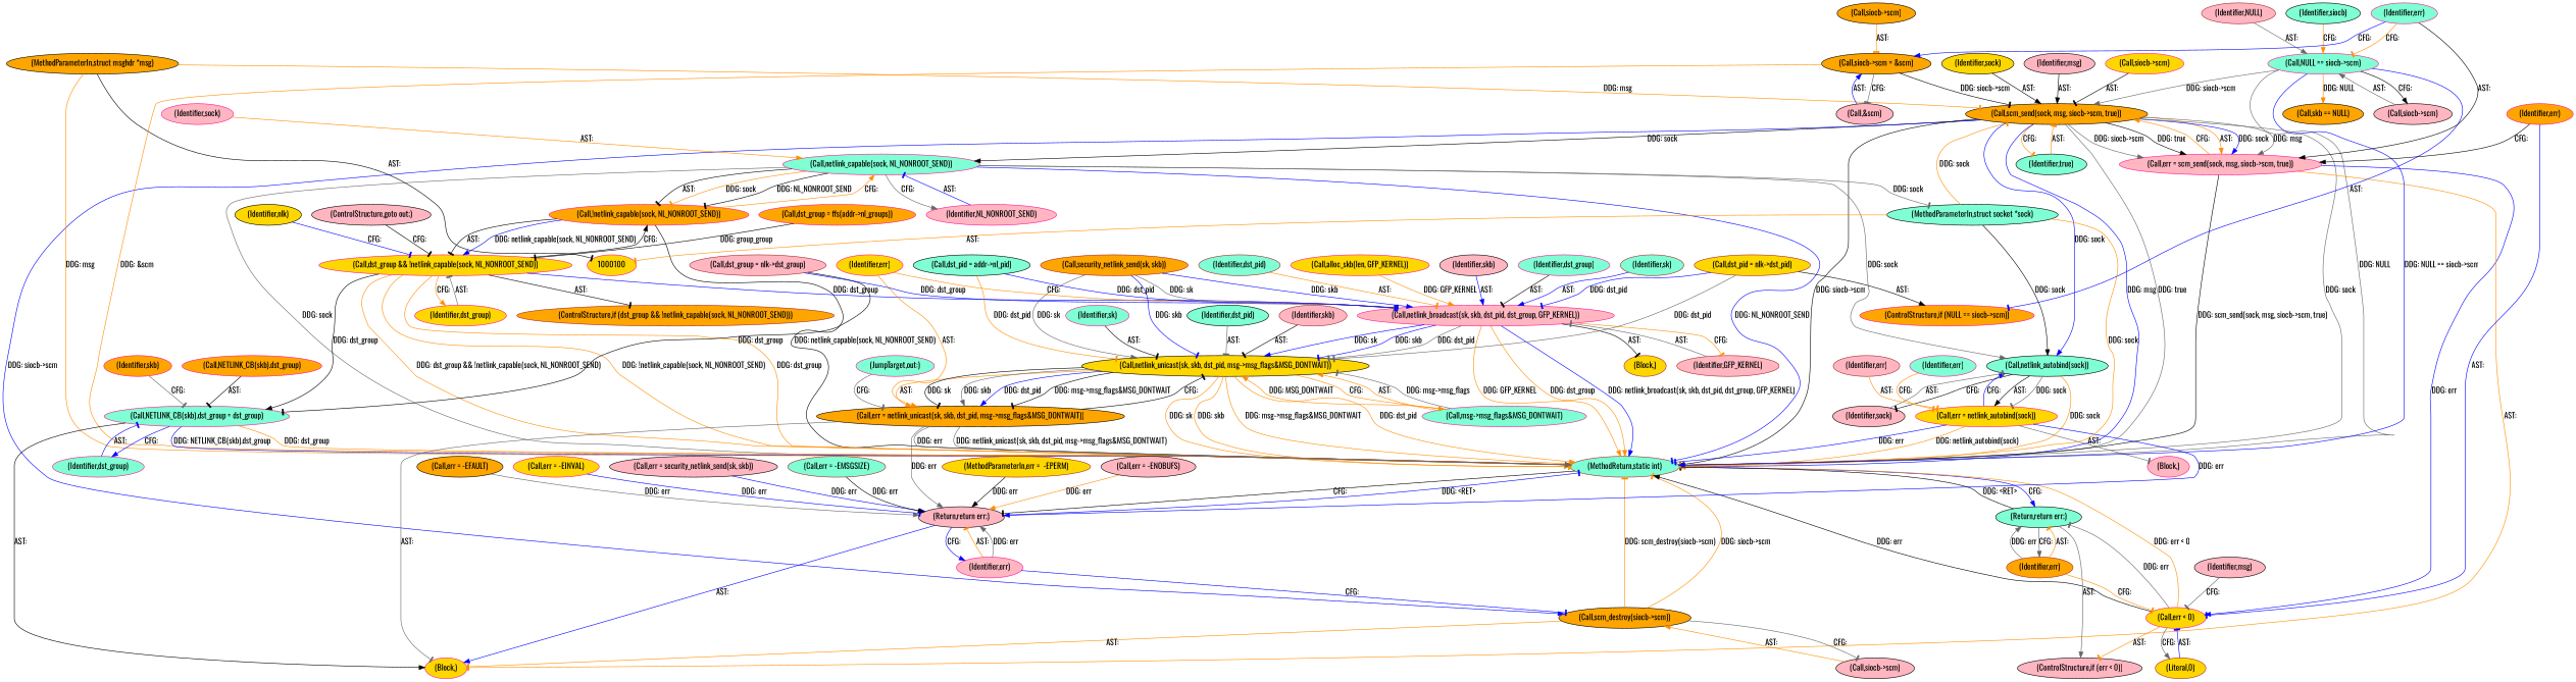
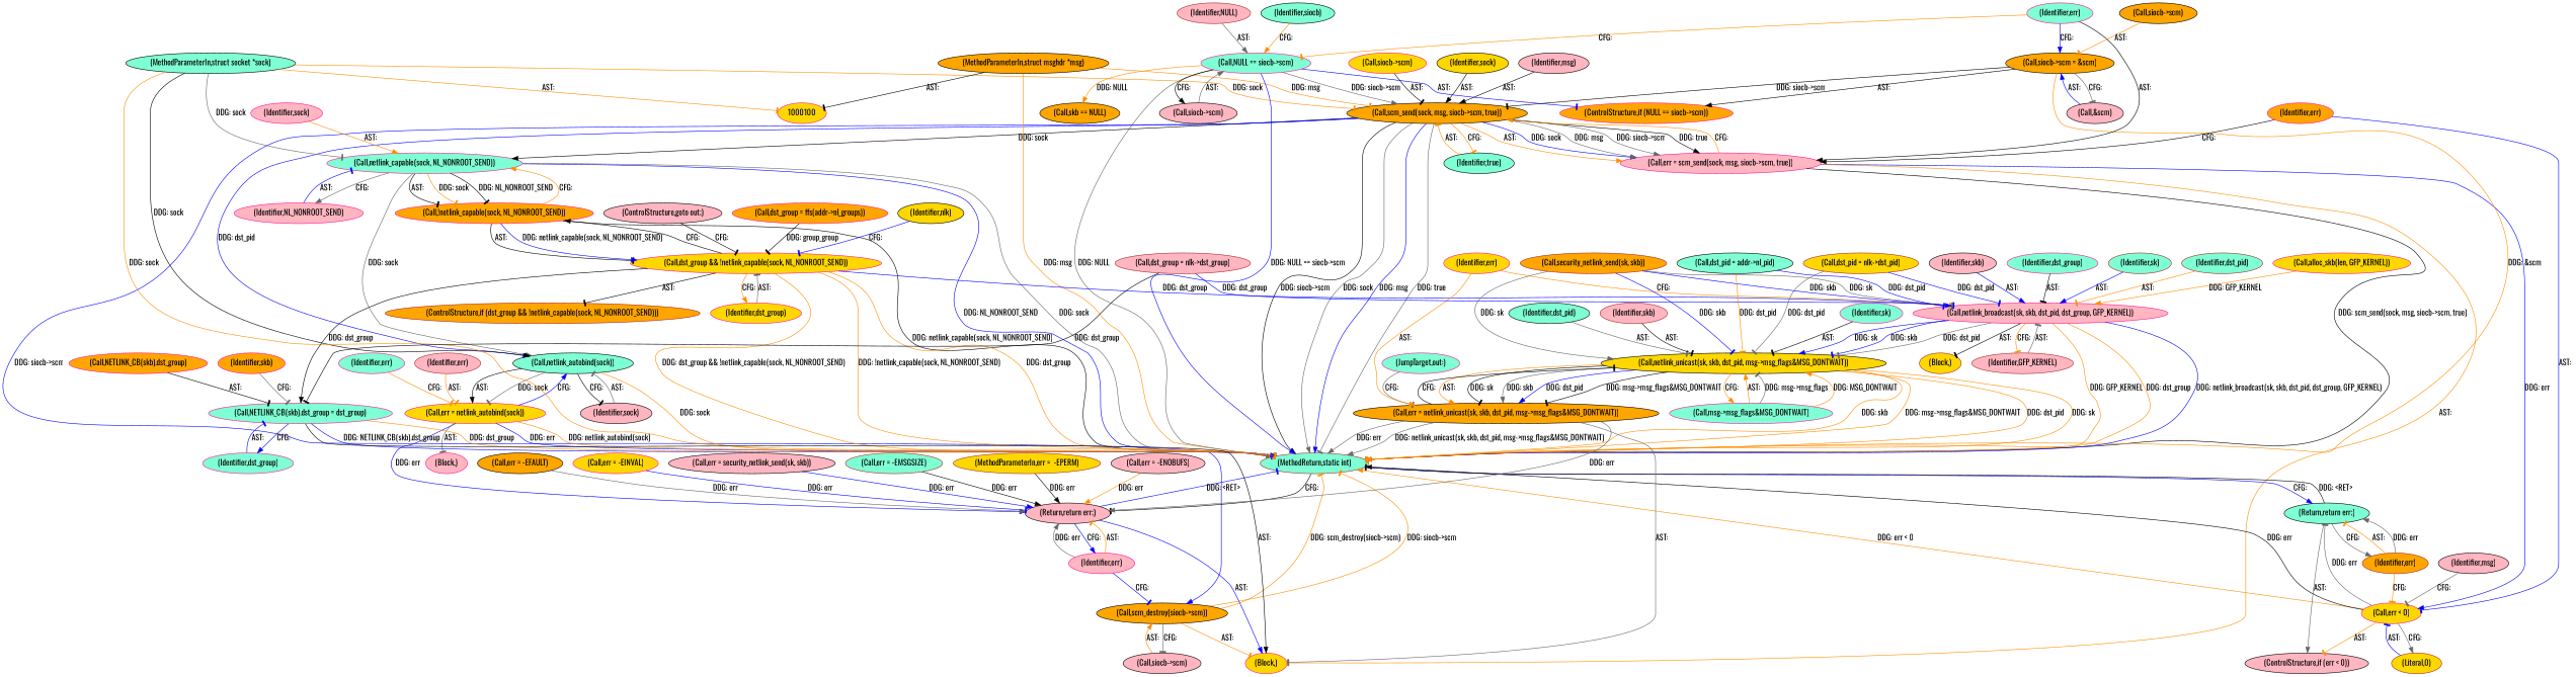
  digraph {
    fontname=Oswald
    node [color=deeppink fillcolor=lightpink fontname=Oswald style=filled]
    edge [arrowhead=tee color=darkorange fontname=Oswald]
    n1 [color=black fillcolor=orange label="(Call,scm_send(sock, msg, siocb->scm, true))"]
    n2 [label="(Call,err = scm_send(sock, msg, siocb->scm, true))"]
    n3 [fillcolor=aquamarine label="(Call,netlink_capable(sock, NL_NONROOT_SEND))"]
    n4 [color=black fillcolor=aquamarine label="(Call,netlink_autobind(sock))"]
    n5 [color=black fillcolor=orange label="(Call,scm_destroy(siocb->scm))"]
    n6 [color=black fillcolor=aquamarine label="(Identifier,true)"]
    n7 [color=brown fillcolor=aquamarine label="(MethodReturn,static int)"]
    n8 [fillcolor=gold label="(Call,err < 0)"]
    n9 [fillcolor=gold label="(Block,)"]
    n10 [fillcolor=orange label="(Call,!netlink_capable(sock, NL_NONROOT_SEND))"]
    n11 [label="(Identifier,NL_NONROOT_SEND)"]
    n12 [fillcolor=gold label="(Call,err = netlink_autobind(sock))"]
    n13 [color=black label="(Identifier,sock)"]
    n14 [color=black label="(Call,siocb->scm)"]
    n15 [color=black fillcolor=aquamarine label="(Return,return err;)"]
    n16 [color=black label="(Return,return err;)"]
    n17 [color=black fillcolor=aquamarine label="(MethodParameterIn,struct socket *sock)"]
    1000100 [fillcolor=gold]
    n19 [color=black fillcolor=orange label="(MethodParameterIn,struct msghdr *msg)"]
    n20 [color=black fillcolor=orange label="(Call,siocb->scm = &scm)"]
    n21 [color=black label="(Call,&scm)"]
    n22 [fillcolor=orange label="(ControlStructure,if (NULL == siocb->scm))"]
    n23 [fillcolor=aquamarine label="(Call,NULL == siocb->scm)"]
    n24 [color=black fillcolor=orange label="(Call,skb == NULL)"]
    n25 [color=black label="(Call,siocb->scm)"]
    n26 [color=brown fillcolor=gold label="(Literal,0)"]
    n27 [color=black label="(ControlStructure,if (err < 0))"]
    n28 [color=brown fillcolor=orange label="(Identifier,err)"]
    n29 [fillcolor=gold label="(Call,dst_group && !netlink_capable(sock, NL_NONROOT_SEND))"]
    n30 [fillcolor=aquamarine label="(Call,NETLINK_CB(skb).dst_group = dst_group)"]
    n31 [label="(Call,netlink_broadcast(sk, skb, dst_pid, dst_group, GFP_KERNEL))"]
    n32 [color=brown fillcolor=orange label="(ControlStructure,if (dst_group && !netlink_capable(sock, NL_NONROOT_SEND)))"]
    n33 [fillcolor=gold label="(Identifier,dst_group)"]
    n34 [fillcolor=aquamarine label="(Identifier,dst_group)"]
    n35 [color=black fillcolor=gold label="(Call,netlink_unicast(sk, skb, dst_pid, msg->msg_flags&MSG_DONTWAIT))"]
    n36 [color=brown fillcolor=gold label="(Block,)"]
    n37 [color=brown label="(Identifier,GFP_KERNEL)"]
    n38 [color=black fillcolor=orange label="(Call,err = netlink_unicast(sk, skb, dst_pid, msg->msg_flags&MSG_DONTWAIT))"]
    n39 [fillcolor=aquamarine label="(Call,msg->msg_flags&MSG_DONTWAIT)"]
    n40 [label="(Identifier,err)"]
    n41 [label="(Block,)"]
    n42 [color=brown label="(Identifier,err)"]
    n43 [fillcolor=orange label="(Call,dst_group = ffs(addr->nl_groups))"]
    n44 [fillcolor=aquamarine label="(Identifier,sk)"]
    n45 [fillcolor=aquamarine label="(JumpTarget,out:)"]
    n46 [color=black fillcolor=orange label="(Call,err = -EFAULT)"]
    n47 [color=black fillcolor=aquamarine label="(Identifier,siocb)"]
    n48 [color=brown fillcolor=aquamarine label="(Identifier,dst_pid)"]
    n49 [color=brown fillcolor=gold label="(Call,dst_pid = nlk->dst_pid)"]
    n50 [fillcolor=gold label="(Call,alloc_skb(len, GFP_KERNEL))"]
    n51 [fillcolor=aquamarine label="(Identifier,err)"]
    n52 [fillcolor=gold label="(Call,err = -EINVAL)"]
    n53 [fillcolor=gold label="(Call,siocb->scm)"]
    n54 [fillcolor=orange label="(Call,NETLINK_CB(skb).dst_group)"]
    n55 [color=black label="(Identifier,msg)"]
    n56 [color=black fillcolor=gold label="(Identifier,sock)"]
    n57 [color=brown label="(Identifier,NULL)"]
    n58 [label="(Identifier,sock)"]
    n59 [fillcolor=gold label="(Identifier,err)"]
    n60 [color=black label="(Call,err = security_netlink_send(sk, skb))"]
    n61 [color=brown fillcolor=aquamarine label="(Call,err = -EMSGSIZE)"]
    n62 [color=black fillcolor=aquamarine label="(Identifier,dst_pid)"]
    n63 [fillcolor=aquamarine label="(Identifier,err)"]
    n64 [color=black label="(Identifier,skb)"]
    n65 [color=brown label="(Call,dst_group = nlk->dst_group)"]
    n66 [color=black label="(Identifier,msg)"]
    n67 [color=brown label="(Identifier,skb)"]
    n68 [color=black fillcolor=orange label="(Call,siocb->scm)"]
    n69 [fillcolor=orange label="(Identifier,skb)"]
    n70 [color=brown fillcolor=gold label="(MethodParameterIn,err =  -EPERM)"]
    n71 [color=black fillcolor=gold label="(Identifier,nlk)"]
    n72 [fillcolor=aquamarine label="(Identifier,dst_group)"]
    n73 [color=brown fillcolor=orange label="(Call,security_netlink_send(sk, skb))"]
    n74 [color=black label="(Call,err = -ENOBUFS)"]
    n75 [color=brown fillcolor=aquamarine label="(Identifier,sk)"]
    n76 [color=black fillcolor=aquamarine label="(Call,dst_pid = addr->nl_pid)"]
    n77 [color=black label="(ControlStructure,goto out;)"]
    n78 [fillcolor=orange label="(Identifier,err)"]
    n1 -> n2 [arrowhead=normal label="AST: "]
    n1 -> n2 [arrowhead=normal color=blue label="DDG: sock"]
    n1 -> n2 [arrowhead=normal color=gray40 label="DDG: msg"]
    n1 -> n2 [arrowhead=normal color=gray40 label="DDG: siocb->scm"]
    n1 -> n2 [arrowhead=normal color=black label="DDG: true"]
    n1 -> n3 [arrowhead=normal color=black label="DDG: sock"]
-   n1 -> n4 [arrowhead=normal color=blue label="DDG: sock"]
+   n1 -> n4 [arrowhead=normal color=blue label="DDG: dst_pid"]
    n1 -> n5 [arrowhead=normal color=blue label="DDG: siocb->scm"]
    n1 -> n6 [label="CFG: "]
    n1 -> n7 [arrowhead=normal color=black label="DDG: siocb->scm"]
    n1 -> n7 [arrowhead=normal color=gray40 label="DDG: sock"]
    n1 -> n7 [arrowhead=normal color=blue label="DDG: msg"]
    n1 -> n7 [color=gray40 label="DDG: true"]
    n2 -> n1 [arrowhead=normal label="CFG: "]
    n2 -> n7 [color=black label="DDG: scm_send(sock, msg, siocb->scm, true)"]
    n2 -> n8 [arrowhead=normal color=blue label="DDG: err"]
    n2 -> n9 [label="AST: "]
    n3 -> n4 [arrowhead=normal color=gray40 label="DDG: sock"]
    n3 -> n7 [color=blue label="DDG: NL_NONROOT_SEND"]
    n3 -> n7 [arrowhead=normal color=gray40 label="DDG: sock"]
    n3 -> n10 [color=black label="AST: "]
    n3 -> n10 [label="DDG: sock"]
    n3 -> n10 [color=black label="DDG: NL_NONROOT_SEND"]
    n3 -> n11 [arrowhead=normal color=gray40 label="CFG: "]
    n4 -> n7 [arrowhead=normal label="DDG: sock"]
    n4 -> n12 [arrowhead=normal color=black label="AST: "]
    n4 -> n12 [color=gray40 label="DDG: sock"]
    n4 -> n13 [color=black label="CFG: "]
    n5 -> n7 [label="DDG: scm_destroy(siocb->scm)"]
    n5 -> n7 [label="DDG: siocb->scm"]
    n5 -> n9 [label="AST: "]
    n5 -> n14 [color=gray40 label="CFG: "]
    n6 -> n1 [label="AST: "]
    n7 -> n15 [arrowhead=normal color=blue label="CFG: "]
    n7 -> n16 [color=black label="CFG: "]
    n8 -> n7 [arrowhead=normal label="DDG: err < 0"]
    n8 -> n7 [arrowhead=normal color=black label="DDG: err"]
    n8 -> n15 [color=gray40 label="DDG: err"]
    n8 -> n26 [arrowhead=normal color=gray40 label="CFG: "]
    n8 -> n27 [label="AST: "]
    n10 -> n3 [arrowhead=normal label="CFG: "]
    n10 -> n7 [color=black label="DDG: netlink_capable(sock, NL_NONROOT_SEND)"]
    n10 -> n29 [color=black label="AST: "]
    n10 -> n29 [arrowhead=normal color=blue label="DDG: netlink_capable(sock, NL_NONROOT_SEND)"]
    n11 -> n3 [color=blue label="AST: "]
    n12 -> n4 [arrowhead=normal color=blue label="CFG: "]
    n12 -> n7 [color=blue label="DDG: err"]
    n12 -> n7 [label="DDG: netlink_autobind(sock)"]
    n12 -> n16 [arrowhead=normal color=blue label="DDG: err"]
    n12 -> n41 [color=gray40 label="AST: "]
    n13 -> n4 [color=gray40 label="AST: "]
    n14 -> n5 [arrowhead=normal label="AST: "]
    n15 -> n7 [color=black label="DDG: <RET>"]
    n15 -> n27 [arrowhead=normal color=gray40 label="AST: "]
    n15 -> n28 [arrowhead=normal color=gray40 label="CFG: "]
    n16 -> n7 [color=blue label="DDG: <RET>"]
    n16 -> n9 [arrowhead=normal color=blue label="AST: "]
    n16 -> n40 [arrowhead=normal color=blue label="CFG: "]
    n17 -> n1 [label="DDG: sock"]
-   n3 -> n17 [color=gray40 label="DDG: sock"]
+   n17 -> n3 [color=gray40 label="DDG: sock"]
    n17 -> n4 [arrowhead=normal color=black label="DDG: sock"]
    n17 -> n7 [label="DDG: sock"]
    n17 -> 1000100 [label="AST: "]
    n19 -> n1 [label="DDG: msg"]
    n19 -> n7 [arrowhead=normal label="DDG: msg"]
    n19 -> 1000100 [color=black label="AST: "]
    n20 -> n1 [color=black label="DDG: siocb->scm"]
    n20 -> n7 [label="DDG: &scm"]
    n20 -> n21 [color=gray40 label="CFG: "]
-   n49 -> n22 [arrowhead=normal color=black label="AST: "]
+   n20 -> n22 [arrowhead=normal color=black label="AST: "]
    n21 -> n20 [arrowhead=normal color=blue label="AST: "]
    n23 -> n1 [arrowhead=normal color=gray40 label="DDG: siocb->scm"]
    n23 -> n7 [arrowhead=normal color=gray40 label="DDG: NULL"]
    n23 -> n7 [arrowhead=normal color=blue label="DDG: NULL == siocb->scm"]
    n23 -> n22 [color=blue label="AST: "]
    n23 -> n24 [arrowhead=normal label="DDG: NULL"]
    n23 -> n25 [arrowhead=normal color=black label="CFG: "]
    n25 -> n23 [arrowhead=normal color=gray40 label="AST: "]
    n26 -> n8 [color=blue label="AST: "]
    n28 -> n8 [label="CFG: "]
    n28 -> n15 [label="AST: "]
    n28 -> n15 [arrowhead=normal color=gray40 label="DDG: err"]
    n29 -> n7 [label="DDG: dst_group && !netlink_capable(sock, NL_NONROOT_SEND)"]
    n29 -> n7 [label="DDG: !netlink_capable(sock, NL_NONROOT_SEND)"]
    n29 -> n7 [arrowhead=normal label="DDG: dst_group"]
    n29 -> n10 [arrowhead=normal color=black label="CFG: "]
    n29 -> n30 [arrowhead=normal color=black label="DDG: dst_group"]
    n29 -> n31 [color=blue label="DDG: dst_group"]
    n29 -> n32 [color=black label="AST: "]
    n29 -> n33 [arrowhead=normal label="CFG: "]
    n30 -> n7 [arrowhead=normal color=blue label="DDG: NETLINK_CB(skb).dst_group"]
    n30 -> n7 [label="DDG: dst_group"]
    n30 -> n9 [arrowhead=normal color=black label="AST: "]
    n30 -> n34 [arrowhead=normal color=blue label="CFG: "]
    n31 -> n7 [arrowhead=normal label="DDG: GFP_KERNEL"]
    n31 -> n7 [arrowhead=normal label="DDG: dst_group"]
    n31 -> n7 [arrowhead=normal color=blue label="DDG: netlink_broadcast(sk, skb, dst_pid, dst_group, GFP_KERNEL)"]
    n31 -> n35 [arrowhead=normal color=blue label="DDG: sk"]
    n31 -> n35 [color=blue label="DDG: skb"]
    n31 -> n35 [color=gray40 label="DDG: dst_pid"]
    n31 -> n36 [color=black label="AST: "]
    n31 -> n37 [label="CFG: "]
    n33 -> n29 [color=gray40 label="AST: "]
    n34 -> n30 [color=blue label="AST: "]
    n35 -> n7 [label="DDG: skb"]
    n35 -> n7 [label="DDG: msg->msg_flags&MSG_DONTWAIT"]
    n35 -> n7 [arrowhead=normal label="DDG: dst_pid"]
    n35 -> n7 [arrowhead=normal label="DDG: sk"]
    n35 -> n38 [arrowhead=normal label="AST: "]
    n35 -> n38 [color=black label="DDG: sk"]
    n35 -> n38 [arrowhead=normal color=gray40 label="DDG: skb"]
    n35 -> n38 [arrowhead=normal color=blue label="DDG: dst_pid"]
    n35 -> n38 [color=black label="DDG: msg->msg_flags&MSG_DONTWAIT"]
    n35 -> n39 [arrowhead=normal label="CFG: "]
    n37 -> n31 [color=gray40 label="AST: "]
    n38 -> n7 [arrowhead=normal color=gray40 label="DDG: err"]
    n38 -> n7 [arrowhead=normal color=gray40 label="DDG: netlink_unicast(sk, skb, dst_pid, msg->msg_flags&MSG_DONTWAIT)"]
    n38 -> n9 [color=gray40 label="AST: "]
    n38 -> n16 [arrowhead=normal color=gray40 label="DDG: err"]
    n38 -> n35 [color=black label="CFG: "]
    n39 -> n35 [arrowhead=normal label="AST: "]
    n39 -> n35 [color=gray40 label="DDG: msg->msg_flags"]
    n39 -> n35 [arrowhead=normal label="DDG: MSG_DONTWAIT"]
    n40 -> n5 [color=blue label="CFG: "]
    n40 -> n16 [label="AST: "]
    n40 -> n16 [arrowhead=normal color=gray40 label="DDG: err"]
    n42 -> n12 [label="AST: "]
    n43 -> n29 [color=black label="DDG: group_group"]
    n44 -> n35 [color=black label="AST: "]
    n45 -> n38 [color=gray40 label="CFG: "]
    n46 -> n16 [arrowhead=normal color=gray40 label="DDG: err"]
    n47 -> n23 [arrowhead=normal label="CFG: "]
    n48 -> n31 [label="AST: "]
    n49 -> n31 [color=blue label="DDG: dst_pid"]
    n49 -> n35 [color=gray40 label="DDG: dst_pid"]
    n50 -> n31 [arrowhead=normal label="DDG: GFP_KERNEL"]
    n51 -> n2 [arrowhead=normal color=black label="AST: "]
    n51 -> n20 [arrowhead=normal color=blue label="CFG: "]
    n51 -> n23 [label="CFG: "]
    n52 -> n16 [color=blue label="DDG: err"]
    n53 -> n1 [color=black label="AST: "]
    n54 -> n30 [color=black label="AST: "]
    n55 -> n8 [color=gray40 label="CFG: "]
    n56 -> n1 [arrowhead=normal color=black label="AST: "]
    n57 -> n23 [arrowhead=normal color=gray40 label="AST: "]
    n58 -> n3 [arrowhead=normal label="AST: "]
    n59 -> n31 [label="CFG: "]
    n59 -> n38 [arrowhead=normal label="AST: "]
    n60 -> n16 [arrowhead=normal color=blue label="DDG: err"]
    n61 -> n16 [arrowhead=normal color=black label="DDG: err"]
    n62 -> n35 [color=gray40 label="AST: "]
    n63 -> n12 [label="CFG: "]
    n64 -> n31 [arrowhead=normal color=blue label="AST: "]
    n65 -> n30 [color=black label="DDG: dst_group"]
    n65 -> n31 [color=blue label="DDG: dst_group"]
    n66 -> n1 [arrowhead=normal color=black label="AST: "]
    n67 -> n35 [color=black label="AST: "]
    n68 -> n20 [label="AST: "]
    n69 -> n30 [color=gray40 label="CFG: "]
    n70 -> n16 [arrowhead=normal color=black label="DDG: err"]
    n71 -> n29 [color=blue label="CFG: "]
    n72 -> n31 [color=black label="AST: "]
    n73 -> n31 [color=gray40 label="DDG: sk"]
    n73 -> n31 [arrowhead=normal color=blue label="DDG: skb"]
    n73 -> n35 [arrowhead=normal color=gray40 label="DDG: sk"]
    n73 -> n35 [color=blue label="DDG: skb"]
    n74 -> n16 [arrowhead=normal label="DDG: err"]
    n75 -> n31 [arrowhead=normal color=blue label="AST: "]
    n76 -> n31 [color=blue label="DDG: dst_pid"]
    n76 -> n35 [label="DDG: dst_pid"]
    n77 -> n29 [color=black label="CFG: "]
    n78 -> n2 [arrowhead=normal color=black label="CFG: "]
    n78 -> n8 [color=blue label="AST: "]
  }
